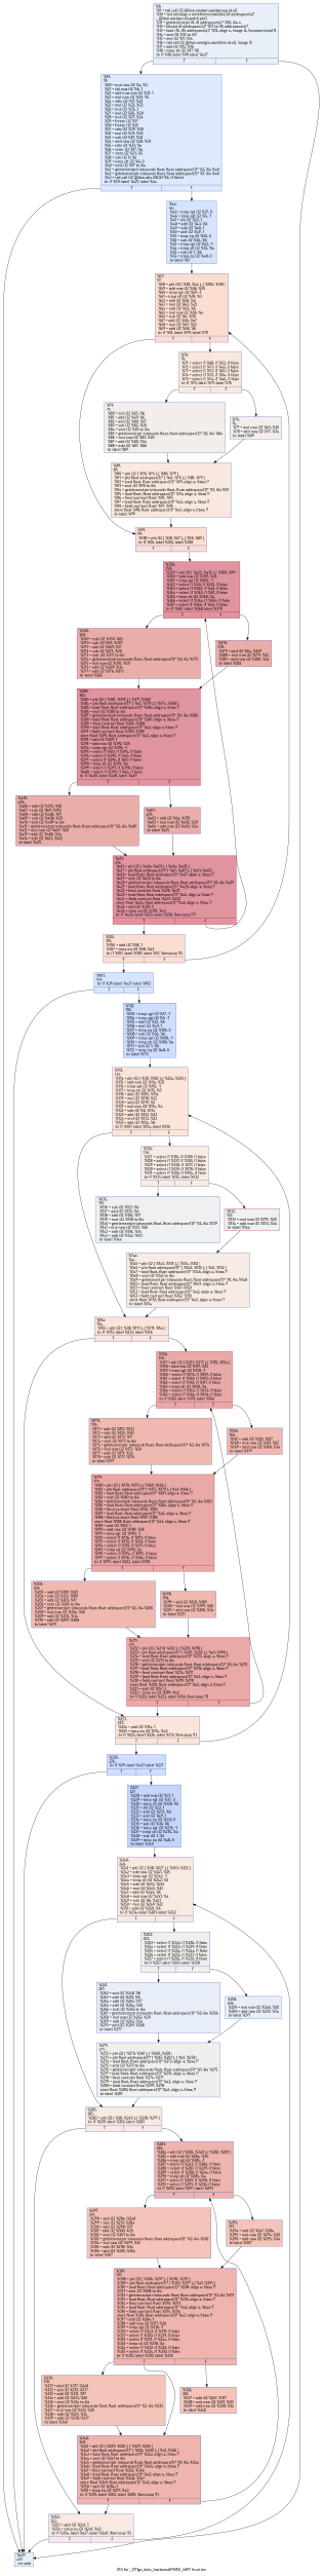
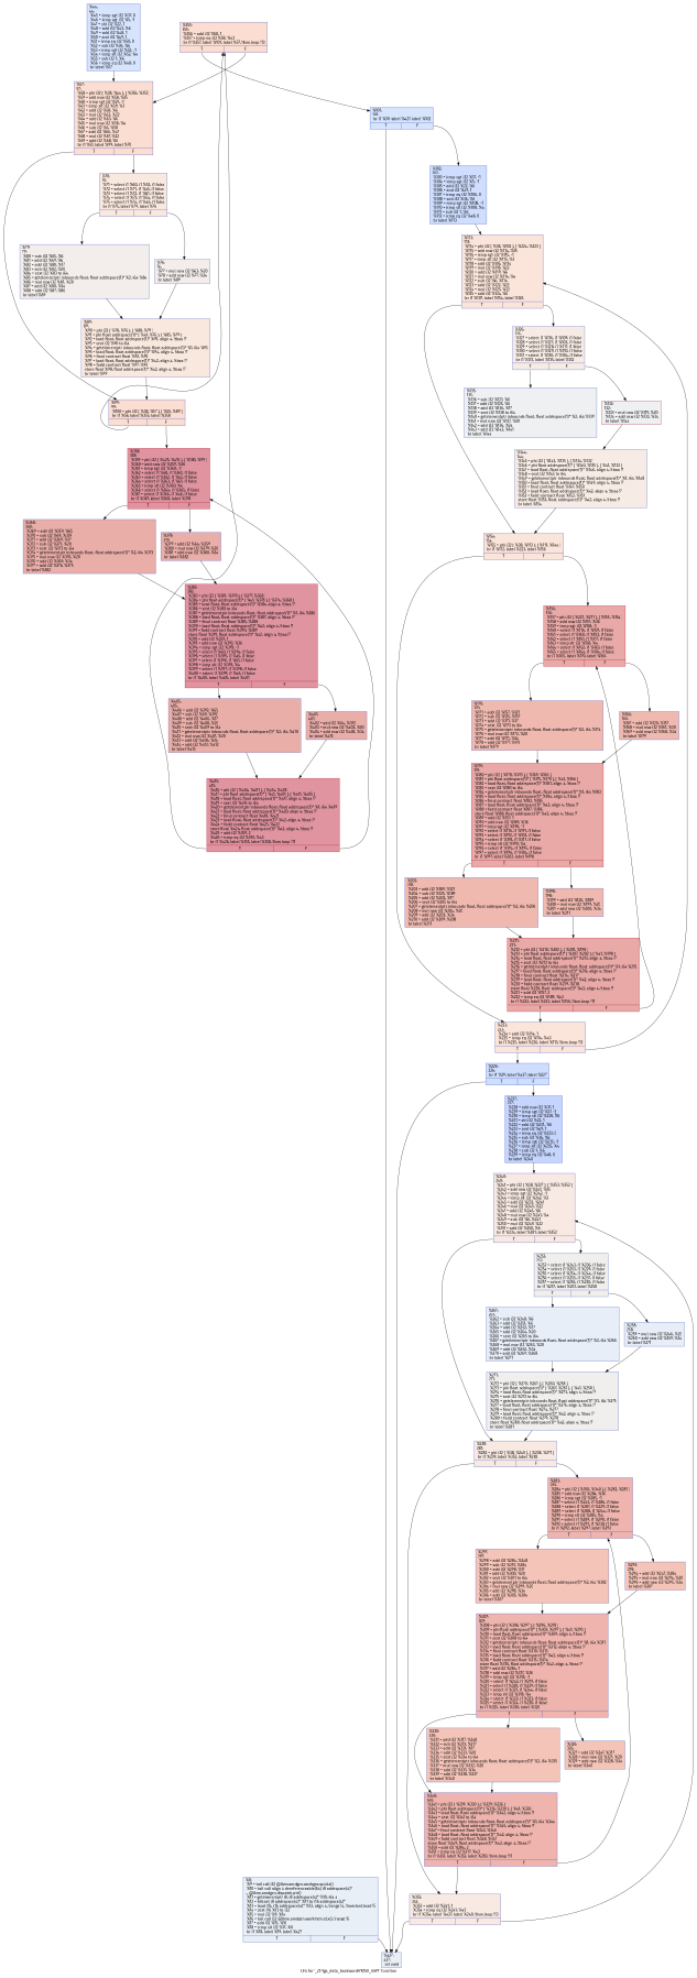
  digraph {
    fontname="Fira Sans"
    label="CFG for '_Z17lga_data_backwardiPKfS0_iiiiPf' function"
    node [color="#3d50c3ff" fillcolor="#d0473d70" fontname="Fira Sans" shape=record style=filled]
    edge [fontname="Fira Sans" tailport=s0]
    n1 [fillcolor="#cedaeb70" label="{%8:\l  %9 = tail call i32 @llvm.amdgcn.workgroup.id.x()\l  %10 = tail call align 4 dereferenceable(64) i8 addrspace(4)*\l... @llvm.amdgcn.dispatch.ptr()\l  %11 = getelementptr i8, i8 addrspace(4)* %10, i64 4\l  %12 = bitcast i8 addrspace(4)* %11 to i16 addrspace(4)*\l  %13 = load i16, i16 addrspace(4)* %12, align 4, !range !4, !invariant.load !5\l  %14 = zext i16 %13 to i32\l  %15 = mul i32 %9, %14\l  %16 = tail call i32 @llvm.amdgcn.workitem.id.x(), !range !6\l  %17 = add i32 %15, %16\l  %18 = icmp slt i32 %17, %0\l  br i1 %18, label %19, label %427\l|{<s0>T|<s1>F}}"]
-   n2 [fillcolor="#b5cdfa70" label="{%19:\l19:                                               \l  %20 = mul nsw i32 %4, %3\l  %21 = shl nsw i32 %6, 1\l  %22 = add nuw nsw i32 %21, 1\l  %23 = mul nsw i32 %20, %5\l  %24 = sdiv i32 %17, %23\l  %25 = mul i32 %22, %22\l  %26 = mul i32 %25, 3\l  %27 = mul i32 %26, %20\l  %28 = mul i32 %27, %24\l  %29 = freeze i32 %17\l  %30 = freeze i32 %20\l  %31 = sdiv i32 %29, %30\l  %32 = mul i32 %31, %30\l  %33 = sub i32 %29, %32\l  %34 = add nsw i32 %28, %33\l  %35 = sdiv i32 %33, %4\l  %36 = srem i32 %17, %4\l  %37 = srem i32 %31, %5\l  %38 = sub i32 0, %6\l  %39 = icmp slt i32 %6, 0\l  %40 = sext i32 %17 to i64\l  %41 = getelementptr inbounds float, float addrspace(1)* %2, i64 %40\l  %42 = getelementptr inbounds float, float addrspace(1)* %7, i64 %40\l  %43 = tail call i32 @llvm.abs.i32(i32 %6, i1 false)\l  br i1 %39, label %427, label %44\l|{<s0>T|<s1>F}}"]
    n3 [fillcolor="#cedaeb70" label="{%427:\l427:                                              \l  ret void\l}"]
    n4 [fillcolor="#a5c3fe70" label="{%44:\l44:                                               \l  %45 = icmp sgt i32 %37, 0\l  %46 = icmp sgt i32 %5, -1\l  %47 = shl i32 %22, 1\l  %48 = add i32 %43, %6\l  %49 = add i32 %48, 1\l  %50 = and i32 %49, 1\l  %51 = icmp eq i32 %50, 0\l  %52 = sub i32 %36, %6\l  %53 = icmp sgt i32 %52, -1\l  %54 = icmp slt i32 %52, %4\l  %55 = sub i32 1, %6\l  %56 = icmp eq i32 %48, 0\l  br label %57\l}"]
    n5 [fillcolor="#f7b39670" label="{%57:\l57:                                               \l  %58 = phi i32 [ %38, %44 ], [ %356, %355 ]\l  %59 = add nsw i32 %58, %35\l  %60 = icmp sgt i32 %59, -1\l  %61 = icmp slt i32 %59, %3\l  %62 = add i32 %58, %6\l  %63 = mul i32 %62, %22\l  %64 = add i32 %63, %6\l  %65 = mul nsw i32 %58, %4\l  %66 = sub i32 %6, %58\l  %67 = add i32 %66, %47\l  %68 = mul i32 %67, %22\l  %69 = add i32 %68, %6\l  br i1 %51, label %99, label %70\l|{<s0>T|<s1>F}}"]
    n6 [fillcolor="#f7b39670" label="{%99:\l99:                                               \l  %100 = phi i32 [ %38, %57 ], [ %55, %89 ]\l  br i1 %56, label %355, label %358\l|{<s0>T|<s1>F}}"]
    n7 [fillcolor="#f2cab570" label="{%70:\l70:                                               \l  %71 = select i1 %60, i1 %53, i1 false\l  %72 = select i1 %71, i1 %45, i1 false\l  %73 = select i1 %72, i1 %61, i1 false\l  %74 = select i1 %73, i1 %54, i1 false\l  %75 = select i1 %74, i1 %46, i1 false\l  br i1 %75, label %79, label %76\l|{<s0>T|<s1>F}}"]
    n8 [fillcolor="#f7b39670" label="{%355:\l355:                                              \l  %356 = add i32 %58, 1\l  %357 = icmp eq i32 %58, %43\l  br i1 %357, label %101, label %57, !llvm.loop !13\l|{<s0>T|<s1>F}}"]
    n9 [color="#b70d28ff" fillcolor="#b70d2870" label="{%358:\l358:                                              \l  %359 = phi i32 [ %425, %415 ], [ %100, %99 ]\l  %360 = add nsw i32 %359, %36\l  %361 = icmp sgt i32 %360, -1\l  %362 = select i1 %60, i1 %361, i1 false\l  %363 = select i1 %362, i1 %45, i1 false\l  %364 = select i1 %363, i1 %61, i1 false\l  %365 = icmp slt i32 %360, %4\l  %366 = select i1 %364, i1 %365, i1 false\l  %367 = select i1 %366, i1 %46, i1 false\l  br i1 %367, label %368, label %378\l|{<s0>T|<s1>F}}"]
    n10 [fillcolor="#e5d8d170" label="{%79:\l79:                                               \l  %80 = sub i32 %65, %6\l  %81 = add i32 %69, %6\l  %82 = add i32 %80, %17\l  %83 = sub i32 %82, %20\l  %84 = sext i32 %83 to i64\l  %85 = getelementptr inbounds float, float addrspace(1)* %2, i64 %84\l  %86 = mul nsw i32 %81, %20\l  %87 = add i32 %80, %34\l  %88 = add i32 %87, %86\l  br label %89\l}"]
    n11 [fillcolor="#e5d8d170" label="{%76:\l76:                                               \l  %77 = mul nsw i32 %63, %20\l  %78 = add nsw i32 %77, %34\l  br label %89\l}"]
    n12 [fillcolor="#a5c3fe70" label="{%101:\l101:                                              \l  br i1 %39, label %427, label %102\l|{<s0>T|<s1>F}}"]
    n13 [label="{%368:\l368:                                              \l  %369 = add i32 %359, %65\l  %370 = sub i32 %69, %359\l  %371 = add i32 %369, %17\l  %372 = sub i32 %371, %20\l  %373 = sext i32 %372 to i64\l  %374 = getelementptr inbounds float, float addrspace(1)* %2, i64 %373\l  %375 = mul nsw i32 %370, %20\l  %376 = add i32 %369, %34\l  %377 = add i32 %376, %375\l  br label %382\l}"]
    n14 [label="{%378:\l378:                                              \l  %379 = add i32 %64, %359\l  %380 = mul nsw i32 %379, %20\l  %381 = add nsw i32 %380, %34\l  br label %382\l}"]
    n15 [fillcolor="#f2cab570" label="{%89:\l89:                                               \l  %90 = phi i32 [ %78, %76 ], [ %88, %79 ]\l  %91 = phi float addrspace(1)* [ %41, %76 ], [ %85, %79 ]\l  %92 = load float, float addrspace(1)* %91, align 4, !tbaa !7\l  %93 = sext i32 %90 to i64\l  %94 = getelementptr inbounds float, float addrspace(1)* %1, i64 %93\l  %95 = load float, float addrspace(1)* %94, align 4, !tbaa !7\l  %96 = fmul contract float %92, %95\l  %97 = load float, float addrspace(1)* %42, align 4, !tbaa !7\l  %98 = fadd contract float %97, %96\l  store float %98, float addrspace(1)* %42, align 4, !tbaa !7\l  br label %99\l}"]
    n16 [fillcolor="#93b5fe70" label="{%102:\l102:                                              \l  %103 = icmp sgt i32 %37, -1\l  %104 = icmp sgt i32 %5, -1\l  %105 = add i32 %22, %6\l  %106 = and i32 %49, 1\l  %107 = icmp eq i32 %106, 0\l  %108 = sub i32 %36, %6\l  %109 = icmp sgt i32 %108, -1\l  %110 = icmp slt i32 %108, %4\l  %111 = sub i32 1, %6\l  %112 = icmp eq i32 %48, 0\l  br label %113\l}"]
    n17 [color="#b70d28ff" fillcolor="#b70d2870" label="{%382:\l382:                                              \l  %383 = phi i32 [ %381, %378 ], [ %377, %368 ]\l  %384 = phi float addrspace(1)* [ %41, %378 ], [ %374, %368 ]\l  %385 = load float, float addrspace(1)* %384, align 4, !tbaa !7\l  %386 = sext i32 %383 to i64\l  %387 = getelementptr inbounds float, float addrspace(1)* %1, i64 %386\l  %388 = load float, float addrspace(1)* %387, align 4, !tbaa !7\l  %389 = fmul contract float %385, %388\l  %390 = load float, float addrspace(1)* %42, align 4, !tbaa !7\l  %391 = fadd contract float %390, %389\l  store float %391, float addrspace(1)* %42, align 4, !tbaa !7\l  %392 = add i32 %359, 1\l  %393 = add nsw i32 %392, %36\l  %394 = icmp sgt i32 %393, -1\l  %395 = select i1 %60, i1 %394, i1 false\l  %396 = select i1 %395, i1 %45, i1 false\l  %397 = select i1 %396, i1 %61, i1 false\l  %398 = icmp slt i32 %393, %4\l  %399 = select i1 %397, i1 %398, i1 false\l  %400 = select i1 %399, i1 %46, i1 false\l  br i1 %400, label %405, label %401\l|{<s0>T|<s1>F}}"]
    n18 [fillcolor="#f5c1a970" label="{%113:\l113:                                              \l  %114 = phi i32 [ %38, %102 ], [ %224, %223 ]\l  %115 = add nsw i32 %114, %35\l  %116 = icmp sgt i32 %115, -1\l  %117 = icmp slt i32 %115, %3\l  %118 = add i32 %105, %114\l  %119 = mul i32 %118, %22\l  %120 = add i32 %119, %6\l  %121 = mul nsw i32 %114, %4\l  %122 = sub i32 %6, %114\l  %123 = add i32 %122, %22\l  %124 = mul i32 %123, %22\l  %125 = add i32 %124, %6\l  br i1 %107, label %154, label %126\l|{<s0>T|<s1>F}}"]
    n19 [fillcolor="#f5c1a970" label="{%154:\l154:                                              \l  %155 = phi i32 [ %38, %113 ], [ %111, %144 ]\l  br i1 %112, label %223, label %156\l|{<s0>T|<s1>F}}"]
    n20 [fillcolor="#ecd3c570" label="{%126:\l126:                                              \l  %127 = select i1 %116, i1 %109, i1 false\l  %128 = select i1 %127, i1 %103, i1 false\l  %129 = select i1 %128, i1 %117, i1 false\l  %130 = select i1 %129, i1 %110, i1 false\l  %131 = select i1 %130, i1 %104, i1 false\l  br i1 %131, label %135, label %132\l|{<s0>T|<s1>F}}"]
    n21 [fillcolor="#f5c1a970" label="{%223:\l223:                                              \l  %224 = add i32 %114, 1\l  %225 = icmp eq i32 %114, %43\l  br i1 %225, label %226, label %113, !llvm.loop !13\l|{<s0>T|<s1>F}}"]
    n22 [color="#b70d28ff" fillcolor="#ca3b3770" label="{%156:\l156:                                              \l  %157 = phi i32 [ %221, %211 ], [ %155, %154 ]\l  %158 = add nsw i32 %157, %36\l  %159 = icmp sgt i32 %158, -1\l  %160 = select i1 %116, i1 %159, i1 false\l  %161 = select i1 %160, i1 %103, i1 false\l  %162 = select i1 %161, i1 %117, i1 false\l  %163 = icmp slt i32 %158, %4\l  %164 = select i1 %162, i1 %163, i1 false\l  %165 = select i1 %164, i1 %104, i1 false\l  br i1 %165, label %170, label %166\l|{<s0>T|<s1>F}}"]
    n23 [fillcolor="#d9dce170" label="{%135:\l135:                                              \l  %136 = sub i32 %121, %6\l  %137 = add i32 %125, %6\l  %138 = add i32 %136, %17\l  %139 = sext i32 %138 to i64\l  %140 = getelementptr inbounds float, float addrspace(1)* %2, i64 %139\l  %141 = mul nsw i32 %137, %20\l  %142 = add i32 %136, %34\l  %143 = add i32 %142, %141\l  br label %144\l}"]
    n24 [color="#b70d28ff" fillcolor="#d9dce170" label="{%132:\l132:                                              \l  %133 = mul nsw i32 %119, %20\l  %134 = add nsw i32 %133, %34\l  br label %144\l}"]
    n25 [fillcolor="#93b5fe70" label="{%226:\l226:                                              \l  br i1 %39, label %427, label %227\l|{<s0>T|<s1>F}}"]
    n26 [fillcolor="#de614d70" label="{%170:\l170:                                              \l  %171 = add i32 %157, %121\l  %172 = sub i32 %125, %157\l  %173 = add i32 %171, %17\l  %174 = sext i32 %173 to i64\l  %175 = getelementptr inbounds float, float addrspace(1)* %2, i64 %174\l  %176 = mul nsw i32 %172, %20\l  %177 = add i32 %171, %34\l  %178 = add i32 %177, %176\l  br label %179\l}"]
    n27 [fillcolor="#de614d70" label="{%166:\l166:                                              \l  %167 = add i32 %120, %157\l  %168 = mul nsw i32 %167, %20\l  %169 = add nsw i32 %168, %34\l  br label %179\l}"]
    n28 [fillcolor="#ecd3c570" label="{%144:\l144:                                              \l  %145 = phi i32 [ %143, %135 ], [ %134, %132 ]\l  %146 = phi float addrspace(1)* [ %140, %135 ], [ %41, %132 ]\l  %147 = load float, float addrspace(1)* %146, align 4, !tbaa !7\l  %148 = sext i32 %145 to i64\l  %149 = getelementptr inbounds float, float addrspace(1)* %1, i64 %148\l  %150 = load float, float addrspace(1)* %149, align 4, !tbaa !7\l  %151 = fmul contract float %147, %150\l  %152 = load float, float addrspace(1)* %42, align 4, !tbaa !7\l  %153 = fadd contract float %152, %151\l  store float %153, float addrspace(1)* %42, align 4, !tbaa !7\l  br label %154\l}"]
    n29 [fillcolor="#7ea1fa70" label="{%227:\l227:                                              \l  %228 = add nsw i32 %37, 1\l  %229 = icmp sgt i32 %37, -2\l  %230 = icmp slt i32 %228, %5\l  %231 = shl i32 %22, 1\l  %232 = add i32 %231, %6\l  %233 = and i32 %49, 1\l  %234 = icmp eq i32 %233, 0\l  %235 = sub i32 %36, %6\l  %236 = icmp sgt i32 %235, -1\l  %237 = icmp slt i32 %235, %4\l  %238 = sub i32 1, %6\l  %239 = icmp eq i32 %48, 0\l  br label %240\l}"]
    n30 [color="#b70d28ff" fillcolor="#ca3b3770" label="{%179:\l179:                                              \l  %180 = phi i32 [ %178, %170 ], [ %169, %166 ]\l  %181 = phi float addrspace(1)* [ %175, %170 ], [ %41, %166 ]\l  %182 = load float, float addrspace(1)* %181, align 4, !tbaa !7\l  %183 = sext i32 %180 to i64\l  %184 = getelementptr inbounds float, float addrspace(1)* %1, i64 %183\l  %185 = load float, float addrspace(1)* %184, align 4, !tbaa !7\l  %186 = fmul contract float %182, %185\l  %187 = load float, float addrspace(1)* %42, align 4, !tbaa !7\l  %188 = fadd contract float %187, %186\l  store float %188, float addrspace(1)* %42, align 4, !tbaa !7\l  %189 = add i32 %157, 1\l  %190 = add nsw i32 %189, %36\l  %191 = icmp sgt i32 %190, -1\l  %192 = select i1 %116, i1 %191, i1 false\l  %193 = select i1 %192, i1 %103, i1 false\l  %194 = select i1 %193, i1 %117, i1 false\l  %195 = icmp slt i32 %190, %4\l  %196 = select i1 %194, i1 %195, i1 false\l  %197 = select i1 %196, i1 %104, i1 false\l  br i1 %197, label %202, label %198\l|{<s0>T|<s1>F}}"]
    n31 [fillcolor="#de614d70" label="{%202:\l202:                                              \l  %203 = add i32 %189, %121\l  %204 = sub i32 %125, %189\l  %205 = add i32 %203, %17\l  %206 = sext i32 %205 to i64\l  %207 = getelementptr inbounds float, float addrspace(1)* %2, i64 %206\l  %208 = mul nsw i32 %204, %20\l  %209 = add i32 %203, %34\l  %210 = add i32 %209, %208\l  br label %211\l}"]
    n32 [fillcolor="#de614d70" label="{%198:\l198:                                              \l  %199 = add i32 %120, %189\l  %200 = mul nsw i32 %199, %20\l  %201 = add nsw i32 %200, %34\l  br label %211\l}"]
    n33 [color="#b70d28ff" fillcolor="#ca3b3770" label="{%211:\l211:                                              \l  %212 = phi i32 [ %210, %202 ], [ %201, %198 ]\l  %213 = phi float addrspace(1)* [ %207, %202 ], [ %41, %198 ]\l  %214 = load float, float addrspace(1)* %213, align 4, !tbaa !7\l  %215 = sext i32 %212 to i64\l  %216 = getelementptr inbounds float, float addrspace(1)* %1, i64 %215\l  %217 = load float, float addrspace(1)* %216, align 4, !tbaa !7\l  %218 = fmul contract float %214, %217\l  %219 = load float, float addrspace(1)* %42, align 4, !tbaa !7\l  %220 = fadd contract float %219, %218\l  store float %220, float addrspace(1)* %42, align 4, !tbaa !7\l  %221 = add i32 %157, 2\l  %222 = icmp eq i32 %189, %43\l  br i1 %222, label %223, label %156, !llvm.loop !11\l|{<s0>T|<s1>F}}"]
    n34 [fillcolor="#efcebd70" label="{%240:\l240:                                              \l  %241 = phi i32 [ %38, %227 ], [ %353, %352 ]\l  %242 = add nsw i32 %241, %35\l  %243 = icmp sgt i32 %242, -1\l  %244 = icmp slt i32 %242, %3\l  %245 = add i32 %232, %241\l  %246 = mul i32 %245, %22\l  %247 = add i32 %246, %6\l  %248 = mul nsw i32 %241, %4\l  %249 = sub i32 %6, %241\l  %250 = mul i32 %249, %22\l  %251 = add i32 %250, %6\l  br i1 %234, label %281, label %252\l|{<s0>T|<s1>F}}"]
    n35 [fillcolor="#efcebd70" label="{%281:\l281:                                              \l  %282 = phi i32 [ %38, %240 ], [ %238, %271 ]\l  br i1 %239, label %352, label %283\l|{<s0>T|<s1>F}}"]
    n36 [fillcolor="#e0dbd870" label="{%252:\l252:                                              \l  %253 = select i1 %243, i1 %236, i1 false\l  %254 = select i1 %253, i1 %229, i1 false\l  %255 = select i1 %254, i1 %244, i1 false\l  %256 = select i1 %255, i1 %237, i1 false\l  %257 = select i1 %256, i1 %230, i1 false\l  br i1 %257, label %261, label %258\l|{<s0>T|<s1>F}}"]
    n37 [fillcolor="#efcebd70" label="{%352:\l352:                                              \l  %353 = add i32 %241, 1\l  %354 = icmp eq i32 %241, %43\l  br i1 %354, label %427, label %240, !llvm.loop !13\l|{<s0>T|<s1>F}}"]
    n38 [fillcolor="#d8564670" label="{%283:\l283:                                              \l  %284 = phi i32 [ %350, %340 ], [ %282, %281 ]\l  %285 = add nsw i32 %284, %36\l  %286 = icmp sgt i32 %285, -1\l  %287 = select i1 %243, i1 %286, i1 false\l  %288 = select i1 %287, i1 %229, i1 false\l  %289 = select i1 %288, i1 %244, i1 false\l  %290 = icmp slt i32 %285, %4\l  %291 = select i1 %289, i1 %290, i1 false\l  %292 = select i1 %291, i1 %230, i1 false\l  br i1 %292, label %297, label %293\l|{<s0>T|<s1>F}}"]
    n39 [fillcolor="#cbd8ee70" label="{%261:\l261:                                              \l  %262 = sub i32 %248, %6\l  %263 = add i32 %251, %6\l  %264 = add i32 %262, %17\l  %265 = add i32 %264, %20\l  %266 = sext i32 %265 to i64\l  %267 = getelementptr inbounds float, float addrspace(1)* %2, i64 %266\l  %268 = mul nsw i32 %263, %20\l  %269 = add i32 %262, %34\l  %270 = add i32 %269, %268\l  br label %271\l}"]
    n40 [fillcolor="#cbd8ee70" label="{%258:\l258:                                              \l  %259 = mul nsw i32 %246, %20\l  %260 = add nsw i32 %259, %34\l  br label %271\l}"]
    n41 [fillcolor="#e97a5f70" label="{%297:\l297:                                              \l  %298 = add i32 %284, %248\l  %299 = sub i32 %251, %284\l  %300 = add i32 %298, %17\l  %301 = add i32 %300, %20\l  %302 = sext i32 %301 to i64\l  %303 = getelementptr inbounds float, float addrspace(1)* %2, i64 %302\l  %304 = mul nsw i32 %299, %20\l  %305 = add i32 %298, %34\l  %306 = add i32 %305, %304\l  br label %307\l}"]
    n42 [fillcolor="#e97a5f70" label="{%293:\l293:                                              \l  %294 = add i32 %247, %284\l  %295 = mul nsw i32 %294, %20\l  %296 = add nsw i32 %295, %34\l  br label %307\l}"]
    n43 [fillcolor="#e0dbd870" label="{%271:\l271:                                              \l  %272 = phi i32 [ %270, %261 ], [ %260, %258 ]\l  %273 = phi float addrspace(1)* [ %267, %261 ], [ %41, %258 ]\l  %274 = load float, float addrspace(1)* %273, align 4, !tbaa !7\l  %275 = sext i32 %272 to i64\l  %276 = getelementptr inbounds float, float addrspace(1)* %1, i64 %275\l  %277 = load float, float addrspace(1)* %276, align 4, !tbaa !7\l  %278 = fmul contract float %274, %277\l  %279 = load float, float addrspace(1)* %42, align 4, !tbaa !7\l  %280 = fadd contract float %279, %278\l  store float %280, float addrspace(1)* %42, align 4, !tbaa !7\l  br label %281\l}"]
    n44 [fillcolor="#d8564670" label="{%307:\l307:                                              \l  %308 = phi i32 [ %306, %297 ], [ %296, %293 ]\l  %309 = phi float addrspace(1)* [ %303, %297 ], [ %41, %293 ]\l  %310 = load float, float addrspace(1)* %309, align 4, !tbaa !7\l  %311 = sext i32 %308 to i64\l  %312 = getelementptr inbounds float, float addrspace(1)* %1, i64 %311\l  %313 = load float, float addrspace(1)* %312, align 4, !tbaa !7\l  %314 = fmul contract float %310, %313\l  %315 = load float, float addrspace(1)* %42, align 4, !tbaa !7\l  %316 = fadd contract float %315, %314\l  store float %316, float addrspace(1)* %42, align 4, !tbaa !7\l  %317 = add i32 %284, 1\l  %318 = add nsw i32 %317, %36\l  %319 = icmp sgt i32 %318, -1\l  %320 = select i1 %243, i1 %319, i1 false\l  %321 = select i1 %320, i1 %229, i1 false\l  %322 = select i1 %321, i1 %244, i1 false\l  %323 = icmp slt i32 %318, %4\l  %324 = select i1 %322, i1 %323, i1 false\l  %325 = select i1 %324, i1 %230, i1 false\l  br i1 %325, label %330, label %326\l|{<s0>T|<s1>F}}"]
    n45 [fillcolor="#e97a5f70" label="{%330:\l330:                                              \l  %331 = add i32 %317, %248\l  %332 = sub i32 %251, %317\l  %333 = add i32 %331, %17\l  %334 = add i32 %333, %20\l  %335 = sext i32 %334 to i64\l  %336 = getelementptr inbounds float, float addrspace(1)* %2, i64 %335\l  %337 = mul nsw i32 %332, %20\l  %338 = add i32 %331, %34\l  %339 = add i32 %338, %337\l  br label %340\l}"]
    n46 [fillcolor="#e97a5f70" label="{%326:\l326:                                              \l  %327 = add i32 %247, %317\l  %328 = mul nsw i32 %327, %20\l  %329 = add nsw i32 %328, %34\l  br label %340\l}"]
    n47 [fillcolor="#d8564670" label="{%340:\l340:                                              \l  %341 = phi i32 [ %339, %330 ], [ %329, %326 ]\l  %342 = phi float addrspace(1)* [ %336, %330 ], [ %41, %326 ]\l  %343 = load float, float addrspace(1)* %342, align 4, !tbaa !7\l  %344 = sext i32 %341 to i64\l  %345 = getelementptr inbounds float, float addrspace(1)* %1, i64 %344\l  %346 = load float, float addrspace(1)* %345, align 4, !tbaa !7\l  %347 = fmul contract float %343, %346\l  %348 = load float, float addrspace(1)* %42, align 4, !tbaa !7\l  %349 = fadd contract float %348, %347\l  store float %349, float addrspace(1)* %42, align 4, !tbaa !7\l  %350 = add i32 %284, 2\l  %351 = icmp eq i32 %317, %43\l  br i1 %351, label %352, label %283, !llvm.loop !11\l|{<s0>T|<s1>F}}"]
    n48 [label="{%405:\l405:                                              \l  %406 = add i32 %392, %65\l  %407 = sub i32 %69, %392\l  %408 = add i32 %406, %17\l  %409 = sub i32 %408, %20\l  %410 = sext i32 %409 to i64\l  %411 = getelementptr inbounds float, float addrspace(1)* %2, i64 %410\l  %412 = mul nsw i32 %407, %20\l  %413 = add i32 %406, %34\l  %414 = add i32 %413, %412\l  br label %415\l}"]
    n49 [label="{%401:\l401:                                              \l  %402 = add i32 %64, %392\l  %403 = mul nsw i32 %402, %20\l  %404 = add nsw i32 %403, %34\l  br label %415\l}"]
    n50 [color="#b70d28ff" fillcolor="#b70d2870" label="{%415:\l415:                                              \l  %416 = phi i32 [ %404, %401 ], [ %414, %405 ]\l  %417 = phi float addrspace(1)* [ %41, %401 ], [ %411, %405 ]\l  %418 = load float, float addrspace(1)* %417, align 4, !tbaa !7\l  %419 = sext i32 %416 to i64\l  %420 = getelementptr inbounds float, float addrspace(1)* %1, i64 %419\l  %421 = load float, float addrspace(1)* %420, align 4, !tbaa !7\l  %422 = fmul contract float %418, %421\l  %423 = load float, float addrspace(1)* %42, align 4, !tbaa !7\l  %424 = fadd contract float %423, %422\l  store float %424, float addrspace(1)* %42, align 4, !tbaa !7\l  %425 = add i32 %359, 2\l  %426 = icmp eq i32 %392, %43\l  br i1 %426, label %355, label %358, !llvm.loop !11\l|{<s0>T|<s1>F}}"]
-   n1 -> n2
    n1 -> n3 [tailport=s1]
-   n2 -> n3
-   n2 -> n4 [tailport=s1]
    n4 -> n5
    n5 -> n6
    n5 -> n7 [tailport=s1]
+   n6 -> n8
    n6 -> n9 [tailport=s1]
    n7 -> n10
    n7 -> n11 [tailport=s1]
    n8 -> n5 [tailport=s1]
    n8 -> n12
    n9 -> n13
    n9 -> n14 [tailport=s1]
    n10 -> n15
    n11 -> n15
    n12 -> n3
    n12 -> n16 [tailport=s1]
    n13 -> n17
    n14 -> n17
    n15 -> n6
    n16 -> n18
    n17 -> n48
    n17 -> n49 [tailport=s1]
    n18 -> n19
    n18 -> n20 [tailport=s1]
    n19 -> n21
    n19 -> n22 [tailport=s1]
    n20 -> n23
    n20 -> n24 [tailport=s1]
    n21 -> n18 [tailport=s1]
    n21 -> n25
    n22 -> n26
    n22 -> n27 [tailport=s1]
    n24 -> n28
    n25 -> n3
    n25 -> n29 [tailport=s1]
    n26 -> n30
    n27 -> n30
    n28 -> n19
    n29 -> n34
    n30 -> n31
    n30 -> n32 [tailport=s1]
    n31 -> n33
    n32 -> n33
    n33 -> n21
    n33 -> n22 [tailport=s1]
    n34 -> n35
    n34 -> n36 [tailport=s1]
    n35 -> n37
    n35 -> n38 [tailport=s1]
    n36 -> n39
    n36 -> n40 [tailport=s1]
    n37 -> n3
    n37 -> n34 [tailport=s1]
    n38 -> n41
    n38 -> n42 [tailport=s1]
    n39 -> n43
    n40 -> n43
    n41 -> n44
    n42 -> n44
    n43 -> n35
    n44 -> n45
    n44 -> n46 [tailport=s1]
    n44 -> n47
    n45 -> n47
    n47 -> n37
    n47 -> n38 [tailport=s1]
    n48 -> n50
    n49 -> n50
    n50 -> n8
    n50 -> n9 [tailport=s1]
  }
